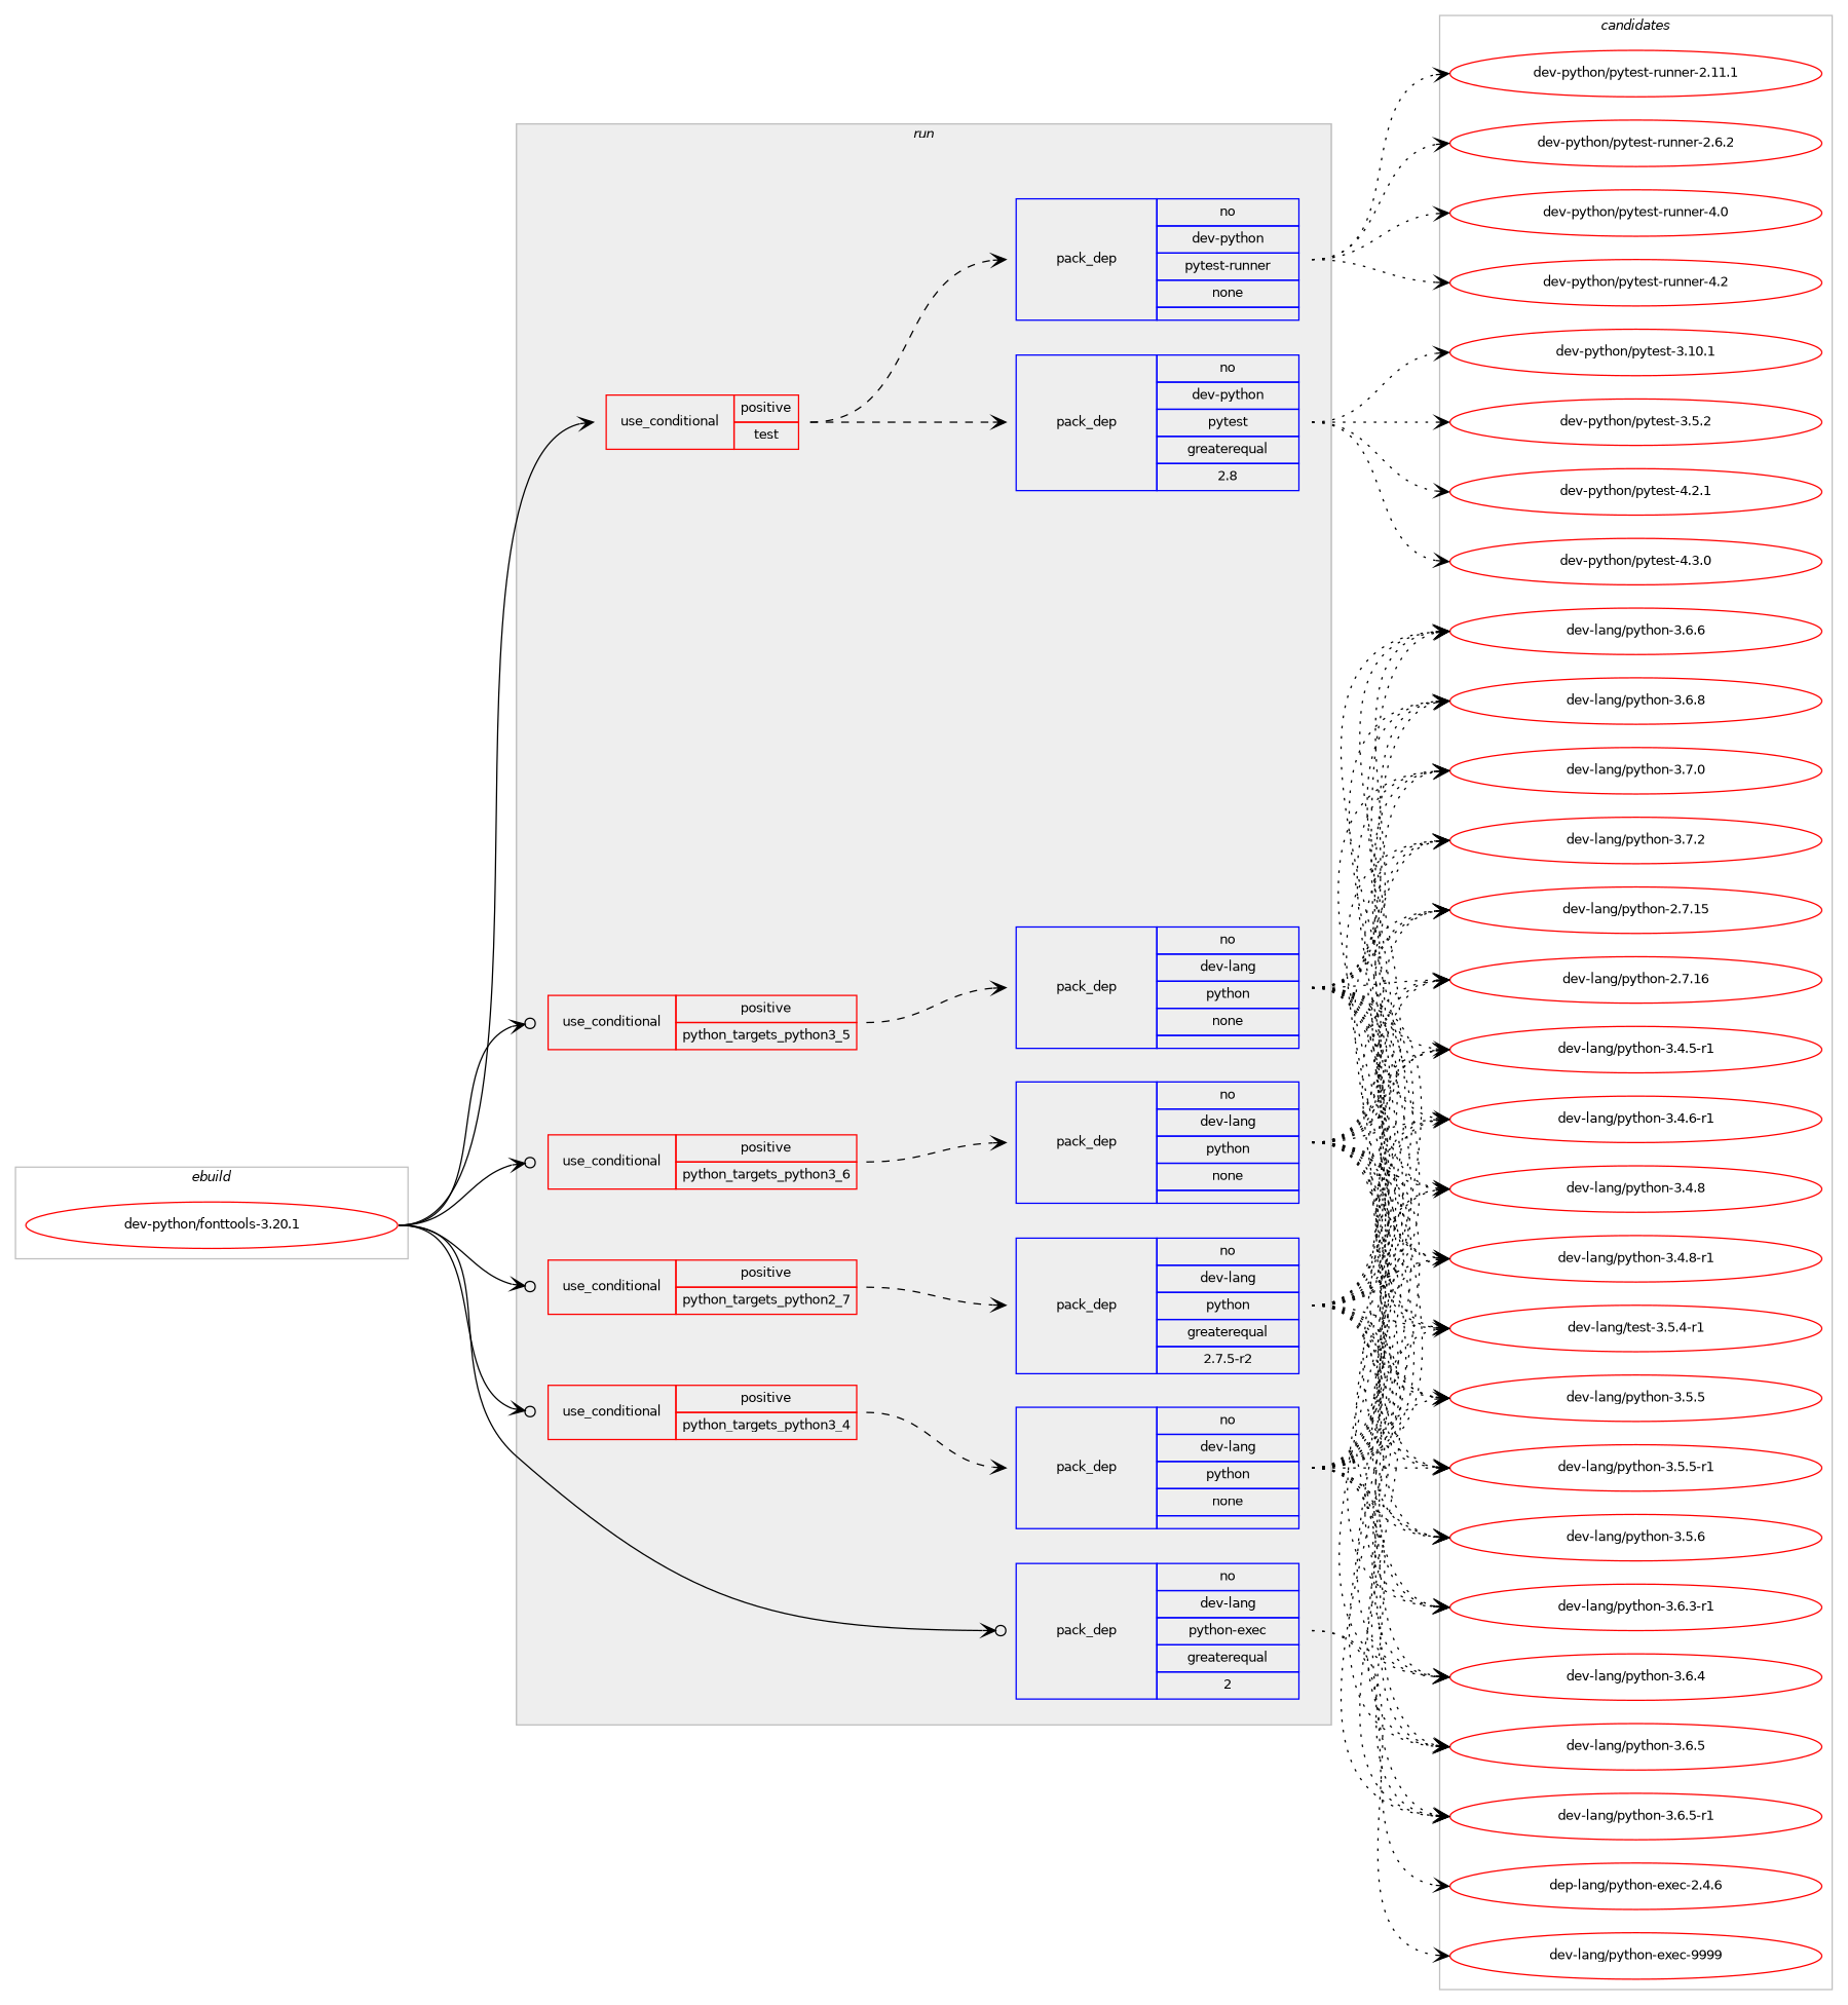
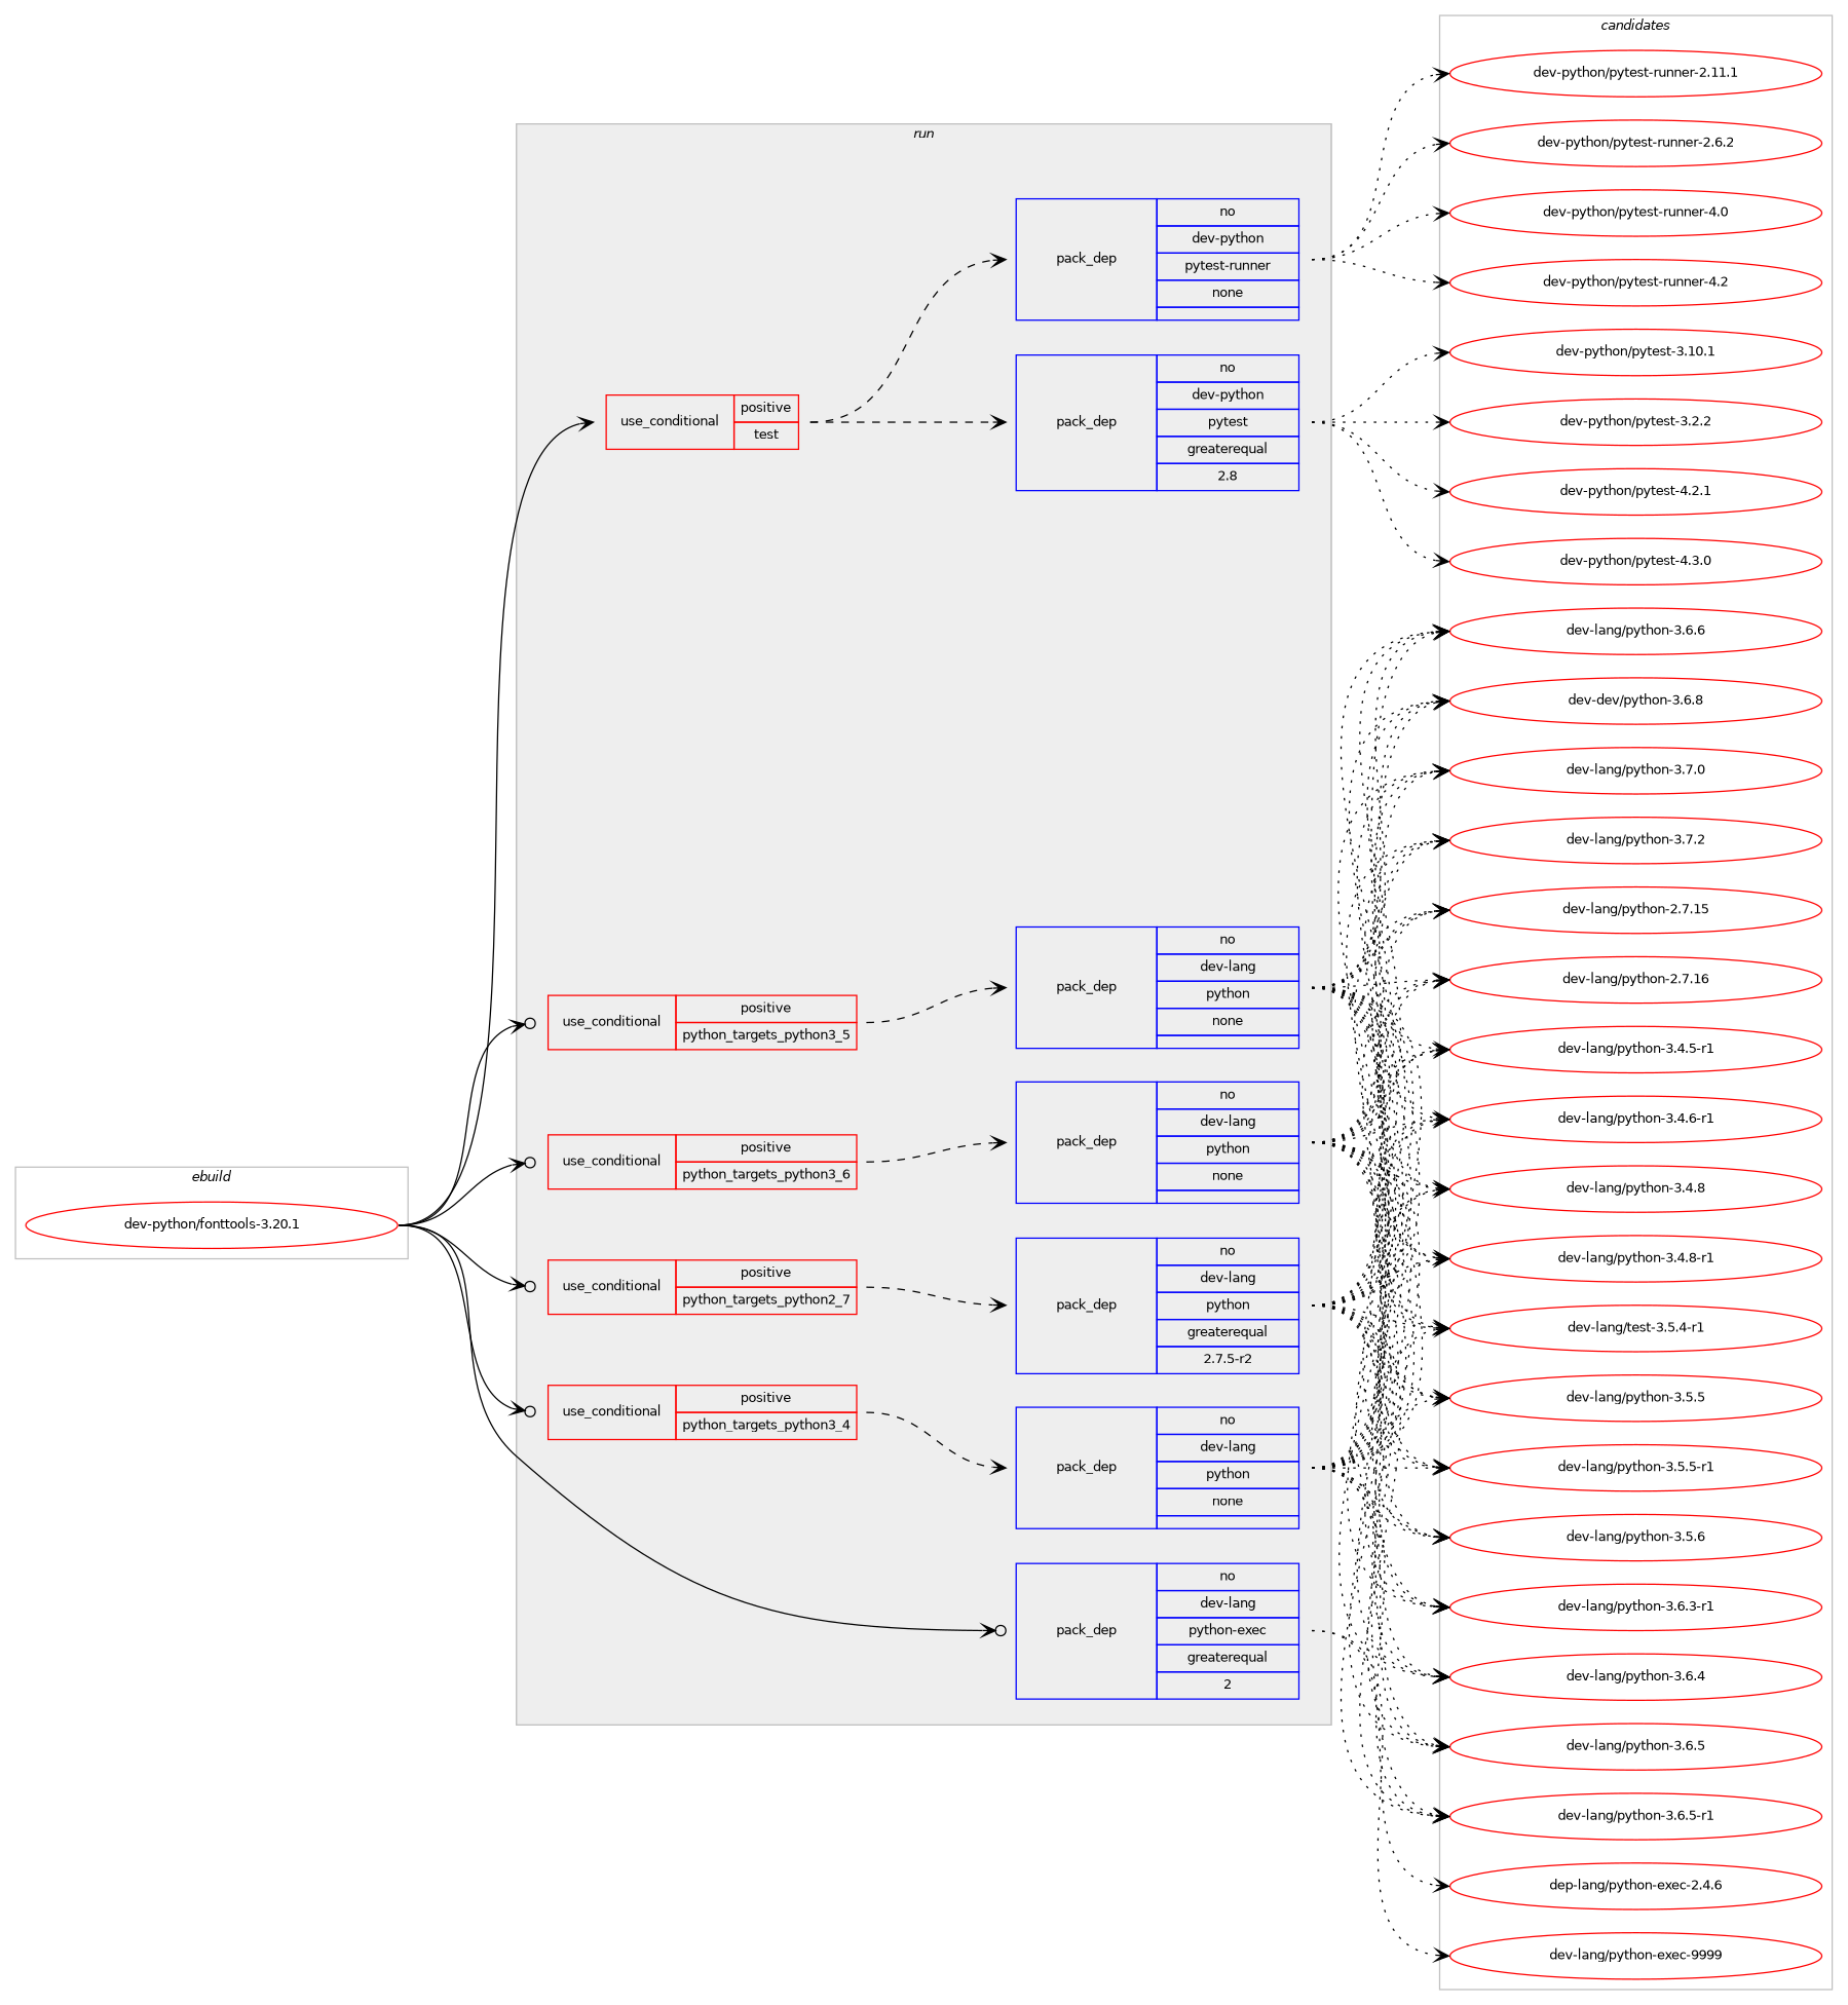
  digraph {
    compound=true
    concentrate=true
    fontname=Helvetica
    fontsize=10
    newrank=true
    rankdir=LR
    ranksep=1.5
    node [color=red fontname=Helvetica fontsize=10]
    edge [arrowhead=vee headport=w style=dotted tailport=e weight=100]
    n1 [label="dev-python/fonttools-3.20.1" width=4]
    n2 [color=blue label=<<TABLE BORDER="0" CELLBORDER="1" CELLSPACING="0" CELLPADDING="4" WIDTH="220"><TR><TD ROWSPAN="6" CELLPADDING="30">pack_dep</TD></TR><TR><TD WIDTH="110">no</TD></TR><TR><TD>dev-python</TD></TR><TR><TD>pytest</TD></TR><TR><TD>greaterequal</TD></TR><TR><TD>2.8</TD></TR></TABLE>> shape=none]
    n3 [color=blue label=<<TABLE BORDER="0" CELLBORDER="1" CELLSPACING="0" CELLPADDING="4" WIDTH="220"><TR><TD ROWSPAN="6" CELLPADDING="30">pack_dep</TD></TR><TR><TD WIDTH="110">no</TD></TR><TR><TD>dev-python</TD></TR><TR><TD>pytest-runner</TD></TR><TR><TD>none</TD></TR><TR><TD></TD></TR></TABLE>> shape=none]
    n4 [label=<<TABLE BORDER="0" CELLBORDER="1" CELLSPACING="0" CELLPADDING="4"><TR><TD ROWSPAN="3" CELLPADDING="10">use_conditional</TD></TR><TR><TD>positive</TD></TR><TR><TD>test</TD></TR></TABLE>> shape=none]
    n5 [color=blue label=<<TABLE BORDER="0" CELLBORDER="1" CELLSPACING="0" CELLPADDING="4" WIDTH="220"><TR><TD ROWSPAN="6" CELLPADDING="30">pack_dep</TD></TR><TR><TD WIDTH="110">no</TD></TR><TR><TD>dev-lang</TD></TR><TR><TD>python</TD></TR><TR><TD>greaterequal</TD></TR><TR><TD>2.7.5-r2</TD></TR></TABLE>> shape=none]
    n6 [label=<<TABLE BORDER="0" CELLBORDER="1" CELLSPACING="0" CELLPADDING="4"><TR><TD ROWSPAN="3" CELLPADDING="10">use_conditional</TD></TR><TR><TD>positive</TD></TR><TR><TD>python_targets_python2_7</TD></TR></TABLE>> shape=none]
    n7 [color=blue label=<<TABLE BORDER="0" CELLBORDER="1" CELLSPACING="0" CELLPADDING="4" WIDTH="220"><TR><TD ROWSPAN="6" CELLPADDING="30">pack_dep</TD></TR><TR><TD WIDTH="110">no</TD></TR><TR><TD>dev-lang</TD></TR><TR><TD>python</TD></TR><TR><TD>none</TD></TR><TR><TD></TD></TR></TABLE>> shape=none]
    n8 [label=<<TABLE BORDER="0" CELLBORDER="1" CELLSPACING="0" CELLPADDING="4"><TR><TD ROWSPAN="3" CELLPADDING="10">use_conditional</TD></TR><TR><TD>positive</TD></TR><TR><TD>python_targets_python3_4</TD></TR></TABLE>> shape=none]
    n9 [color=blue label=<<TABLE BORDER="0" CELLBORDER="1" CELLSPACING="0" CELLPADDING="4" WIDTH="220"><TR><TD ROWSPAN="6" CELLPADDING="30">pack_dep</TD></TR><TR><TD WIDTH="110">no</TD></TR><TR><TD>dev-lang</TD></TR><TR><TD>python</TD></TR><TR><TD>none</TD></TR><TR><TD></TD></TR></TABLE>> shape=none]
    n10 [label=<<TABLE BORDER="0" CELLBORDER="1" CELLSPACING="0" CELLPADDING="4"><TR><TD ROWSPAN="3" CELLPADDING="10">use_conditional</TD></TR><TR><TD>positive</TD></TR><TR><TD>python_targets_python3_5</TD></TR></TABLE>> shape=none]
    n11 [color=blue label=<<TABLE BORDER="0" CELLBORDER="1" CELLSPACING="0" CELLPADDING="4" WIDTH="220"><TR><TD ROWSPAN="6" CELLPADDING="30">pack_dep</TD></TR><TR><TD WIDTH="110">no</TD></TR><TR><TD>dev-lang</TD></TR><TR><TD>python</TD></TR><TR><TD>none</TD></TR><TR><TD></TD></TR></TABLE>> shape=none]
    n12 [label=<<TABLE BORDER="0" CELLBORDER="1" CELLSPACING="0" CELLPADDING="4"><TR><TD ROWSPAN="3" CELLPADDING="10">use_conditional</TD></TR><TR><TD>positive</TD></TR><TR><TD>python_targets_python3_6</TD></TR></TABLE>> shape=none]
    n13 [color=blue label=<<TABLE BORDER="0" CELLBORDER="1" CELLSPACING="0" CELLPADDING="4" WIDTH="220"><TR><TD ROWSPAN="6" CELLPADDING="30">pack_dep</TD></TR><TR><TD WIDTH="110">no</TD></TR><TR><TD>dev-lang</TD></TR><TR><TD>python-exec</TD></TR><TR><TD>greaterequal</TD></TR><TR><TD>2</TD></TR></TABLE>> shape=none]
    n14 [label="dev-python/pytest-3.10.1" width=4]
-   n15 [label="dev-python/pytest-3.5.2" width=4]
+   n15 [label="dev-python/pytest-3.2.2" width=4]
    n16 [label="dev-python/pytest-4.2.1" width=4]
    n17 [label="dev-python/pytest-4.3.0" width=4]
    n18 [label="dev-python/pytest-runner-2.11.1" width=4]
    n19 [label="dev-python/pytest-runner-2.6.2" width=4]
    n20 [label="dev-python/pytest-runner-4.0" width=4]
    n21 [label="dev-python/pytest-runner-4.2" width=4]
    n22 [label="dev-lang/python-2.7.15" width=4]
    n23 [label="dev-lang/python-2.7.16" width=4]
    n24 [label="dev-lang/python-3.4.5-r1" width=4]
    n25 [label="dev-lang/python-3.4.6-r1" width=4]
    n26 [label="dev-lang/python-3.4.8" width=4]
    n27 [label="dev-lang/python-3.4.8-r1" width=4]
    n28 [label="dev-lang/test-3.5.4-r1" width=4]
    n29 [label="dev-lang/python-3.5.5" width=4]
    n30 [label="dev-lang/python-3.5.5-r1" width=4]
    n31 [label="dev-lang/python-3.5.6" width=4]
    n32 [label="dev-lang/python-3.6.3-r1" width=4]
    n33 [label="dev-lang/python-3.6.4" width=4]
    n34 [label="dev-lang/python-3.6.5" width=4]
    n35 [label="dev-lang/python-3.6.5-r1" width=4]
    n36 [label="dev-lang/python-3.6.6" width=4]
-   n37 [label="dev-lang/python-3.6.8" width=4]
+   n37 [label="dev-dev/python-3.6.8" width=4]
    n38 [label="dev-lang/python-3.7.0" width=4]
    n39 [label="dev-lang/python-3.7.2" width=4]
    n40 [label="dep-lang/python-exec-2.4.6" width=4]
    n41 [label="dev-lang/python-exec-9999" width=4]
    subgraph cluster_1 {
      color=gray
      label=<<i>ebuild</i>>
      rank=same
      n1
    }
    subgraph cluster_2 {
      color=gray
      label=<<i>dependencies</i>>
      subgraph cluster_3 {
        color=gray
        fillcolor="#eeeeee"
        label=<<i>compile</i>>
        style=filled
        subgraph sub_4 {
          color=gray
          fillcolor="#eeeeee"
          label=<<i>compile</i>>
          style=filled
          n4
          subgraph sub_5 {
            color=gray
            fillcolor="#eeeeee"
            label=<<i>compile</i>>
            style=filled
            n2
          }
          subgraph sub_6 {
            color=gray
            fillcolor="#eeeeee"
            label=<<i>compile</i>>
            style=filled
            n3
          }
        }
      }
      subgraph cluster_7 {
        color=gray
        fillcolor="#eeeeee"
        label=<<i>compile and run</i>>
        style=filled
        subgraph sub_8 {
          color=gray
          fillcolor="#eeeeee"
          label=<<i>compile and run</i>>
          style=filled
          n6
          subgraph sub_9 {
            color=gray
            fillcolor="#eeeeee"
            label=<<i>compile and run</i>>
            style=filled
            n5
          }
        }
        subgraph sub_10 {
          color=gray
          fillcolor="#eeeeee"
          label=<<i>compile and run</i>>
          style=filled
          n8
          subgraph sub_11 {
            color=gray
            fillcolor="#eeeeee"
            label=<<i>compile and run</i>>
            style=filled
            n7
          }
        }
        subgraph sub_12 {
          color=gray
          fillcolor="#eeeeee"
          label=<<i>compile and run</i>>
          style=filled
          n10
          subgraph sub_13 {
            color=gray
            fillcolor="#eeeeee"
            label=<<i>compile and run</i>>
            style=filled
            n9
          }
        }
        subgraph sub_14 {
          color=gray
          fillcolor="#eeeeee"
          label=<<i>compile and run</i>>
          style=filled
          n12
          subgraph sub_15 {
            color=gray
            fillcolor="#eeeeee"
            label=<<i>compile and run</i>>
            style=filled
            n11
          }
        }
        subgraph sub_16 {
          color=gray
          fillcolor="#eeeeee"
          label=<<i>compile and run</i>>
          style=filled
          n13
        }
      }
      subgraph cluster_17 {
        color=gray
        fillcolor="#eeeeee"
        label=<<i>run</i>>
        style=filled
      }
    }
    subgraph cluster_18 {
      color=gray
      label=<<i>candidates</i>>
      rank=same
      subgraph sub_19 {
        color=black
        label=<<i>candidates</i>>
        nodesep=1
        rank=same
        n14
        n15
        n16
        n17
      }
      subgraph sub_20 {
        color=black
        label=<<i>candidates</i>>
        nodesep=1
        rank=same
        n18
        n19
        n20
        n21
      }
      subgraph sub_21 {
        color=black
        label=<<i>candidates</i>>
        nodesep=1
        rank=same
        n22
        n23
        n24
        n25
        n26
        n27
        n28
        n29
        n30
        n31
        n32
        n33
        n34
        n35
        n36
        n37
        n38
        n39
      }
      subgraph sub_22 {
        color=black
        label=<<i>candidates</i>>
        nodesep=1
        rank=same
        n22
        n23
        n24
        n25
        n26
        n27
        n28
        n29
        n30
        n31
        n32
        n33
        n34
        n35
        n36
        n37
        n38
        n39
      }
      subgraph sub_23 {
        color=black
        label=<<i>candidates</i>>
        nodesep=1
        rank=same
        n22
        n23
        n24
        n25
        n26
        n27
        n28
        n29
        n30
        n31
        n32
        n33
        n34
        n35
        n36
        n37
        n38
        n39
      }
      subgraph sub_24 {
        color=black
        label=<<i>candidates</i>>
        nodesep=1
        rank=same
        n22
        n23
        n24
        n25
        n26
        n27
        n28
        n29
        n30
        n31
        n32
        n33
        n34
        n35
        n36
        n37
        n38
        n39
      }
      subgraph sub_25 {
        color=black
        label=<<i>candidates</i>>
        nodesep=1
        rank=same
        n40
        n41
      }
    }
    n1 -> n4 [style=solid weight=20]
    n1 -> n6 [arrowhead=odotvee style=solid weight=20]
    n1 -> n8 [arrowhead=odotvee style=solid weight=20]
    n1 -> n10 [arrowhead=odotvee style=solid weight=20]
    n1 -> n12 [arrowhead=odotvee style=solid weight=20]
    n1 -> n13 [arrowhead=odotvee style=solid weight=20]
    n2 -> n14
    n2 -> n15
    n2 -> n16
    n2 -> n17
    n3 -> n18
    n3 -> n19
    n3 -> n20
    n3 -> n21
    n4 -> n2 [style=dashed weight=20]
    n4 -> n3 [style=dashed weight=20]
    n5 -> n22
    n5 -> n23
    n5 -> n24
    n5 -> n25
    n5 -> n26
    n5 -> n27
    n5 -> n28
    n5 -> n29
    n5 -> n30
    n5 -> n31
    n5 -> n32
    n5 -> n33
    n5 -> n34
    n5 -> n35
    n5 -> n36
    n5 -> n37
    n5 -> n38
    n5 -> n39
    n6 -> n5 [style=dashed weight=20]
    n7 -> n22
    n7 -> n23
    n7 -> n24
    n7 -> n25
    n7 -> n26
    n7 -> n27
    n7 -> n28
    n7 -> n29
    n7 -> n30
    n7 -> n31
    n7 -> n32
    n7 -> n33
    n7 -> n34
    n7 -> n35
    n7 -> n36
    n7 -> n37
    n7 -> n38
    n7 -> n39
    n8 -> n7 [style=dashed weight=20]
    n9 -> n22
    n9 -> n23
    n9 -> n24
    n9 -> n25
    n9 -> n26
    n9 -> n27
    n9 -> n28
    n9 -> n29
    n9 -> n30
    n9 -> n31
    n9 -> n32
    n9 -> n33
    n9 -> n34
    n9 -> n35
    n9 -> n36
    n9 -> n37
    n9 -> n38
    n9 -> n39
    n10 -> n9 [style=dashed weight=20]
    n11 -> n22
    n11 -> n23
    n11 -> n24
    n11 -> n25
    n11 -> n26
    n11 -> n27
    n11 -> n28
    n11 -> n29
    n11 -> n30
    n11 -> n31
    n11 -> n32
    n11 -> n33
    n11 -> n34
    n11 -> n35
    n11 -> n36
    n11 -> n37
    n11 -> n38
    n11 -> n39
    n12 -> n11 [style=dashed weight=20]
    n13 -> n40
    n13 -> n41
  }
